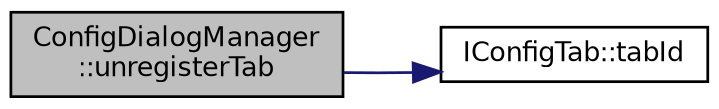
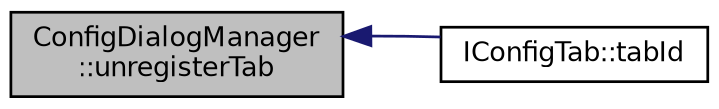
  digraph {
    rankdir=LR
    node [color=black fontname=Helvetica fontsize=10 shape=record style=filled]
    n1 [fillcolor=grey75 fontcolor=black height=0.2 label="ConfigDialogManager\l::unregisterTab" width=0.4]
    n2 [fillcolor=white height=0.2 label="IConfigTab::tabId" width=0.4]
-   n1 -> n2 [color=midnightblue fontname=Helvetica fontsize=10 labelfontname=Helvetica labelfontsize=10 style=solid]
+   n2 -> n1 [color=midnightblue fontname=Helvetica fontsize=10 labelfontname=Helvetica labelfontsize=10 style=solid]
  }
